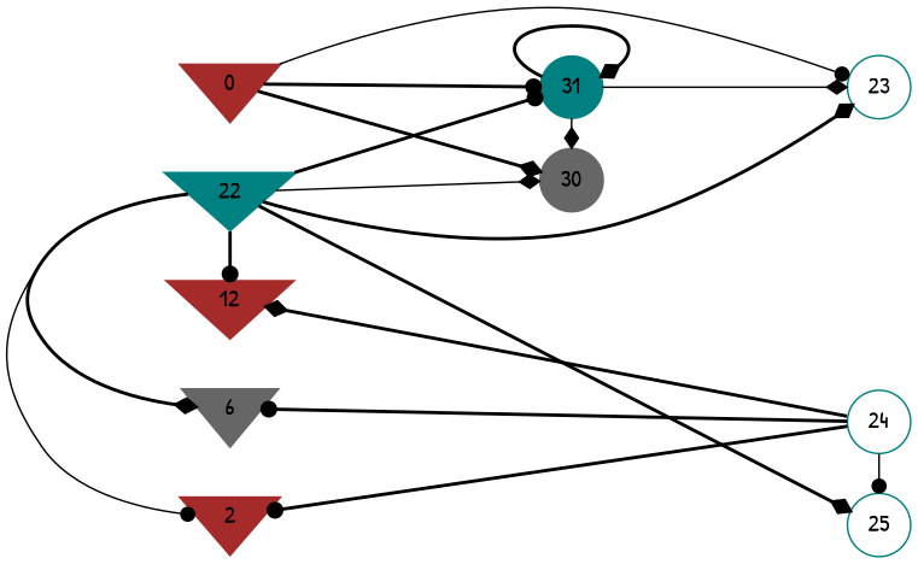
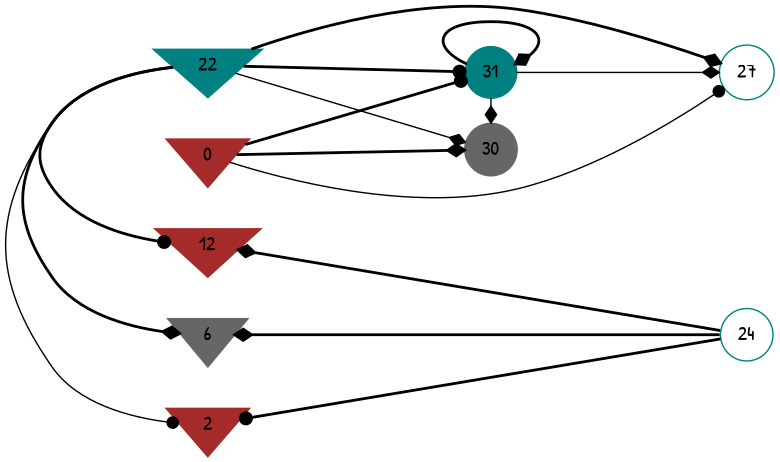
  digraph {
    fontname="Patrick Hand"
    rankdir=LR
    ranksep=2.0
    node [color=teal fontname="Patrick Hand" shape=invtriangle style=filled]
    edge [arrowhead=diamond fontname="Patrick Hand" style=bold]
    0 [color=brown]
    2 [color=brown]
    n3 [color=gray40 label=6]
    12 [color=brown]
    22
    24 [shape=circle style=""]
-   25 [shape=circle style=""]
-   27 [shape=circle label=23 style=""]
+   27 [shape=circle style=""]
    30 [color=gray40 shape=circle]
    31 [shape=circle]
    subgraph sub_1 {
      rank=same
      0
      2
      n3
      12
      22
    }
    subgraph sub_2 {
      rank=same
      24
-     25
      27
    }
    subgraph sub_3 {
      rank=same
      30
      31
    }
    0 -> 27 [arrowhead=dot style=solid]
    0 -> 30
    0 -> 31 [arrowhead=dot]
    22 -> 2 [arrowhead=dot style=solid]
    22 -> n3
    22 -> 12 [arrowhead=dot]
-   22 -> 25
    22 -> 27
    22 -> 30 [style=solid]
    22 -> 31 [arrowhead=dot]
    24 -> 2 [arrowhead=dot]
-   24 -> n3 [arrowhead=dot]
+   24 -> n3
    24 -> 12
-   24 -> 25 [arrowhead=dot style=solid]
    31 -> 27 [style=solid]
    31 -> 30 [style=solid]
    31 -> 31
  }
